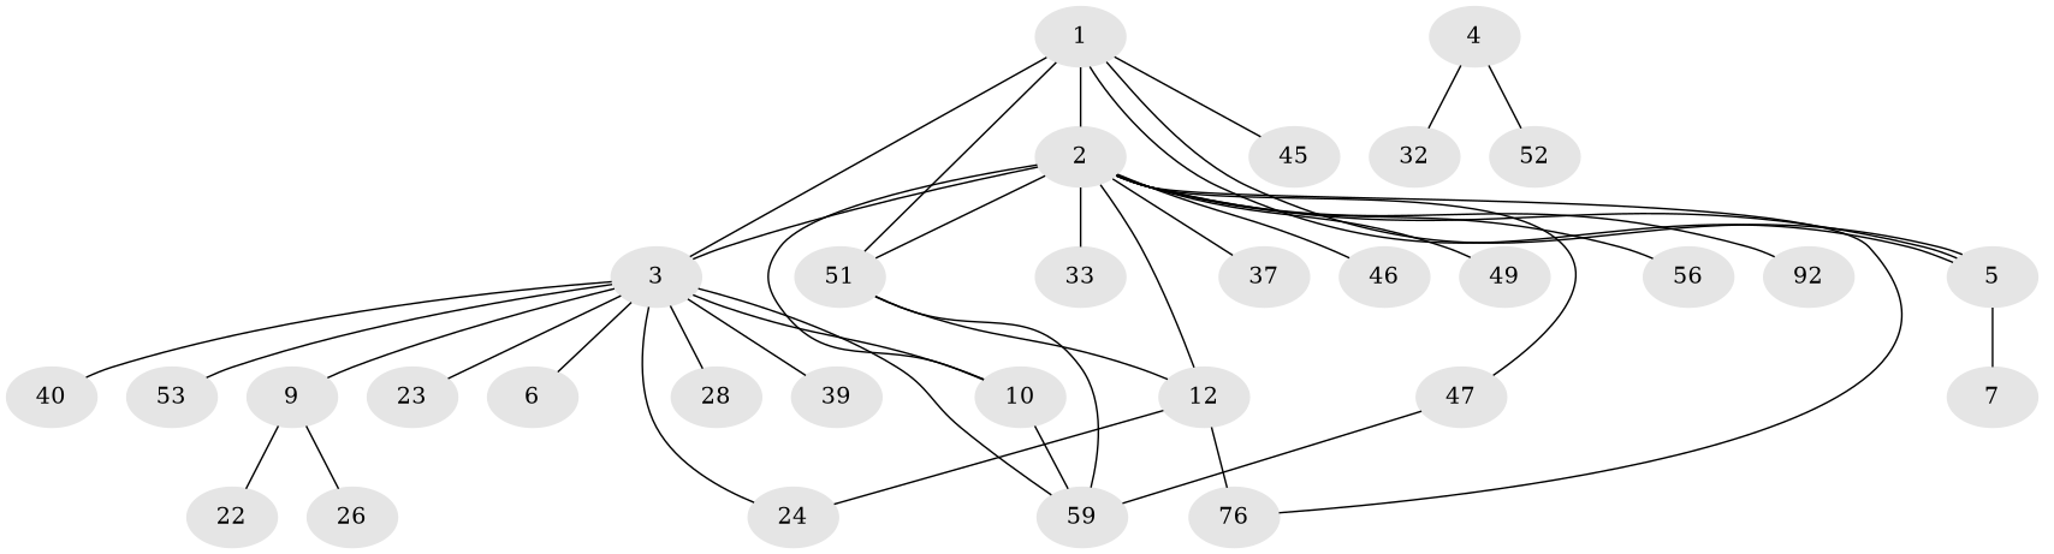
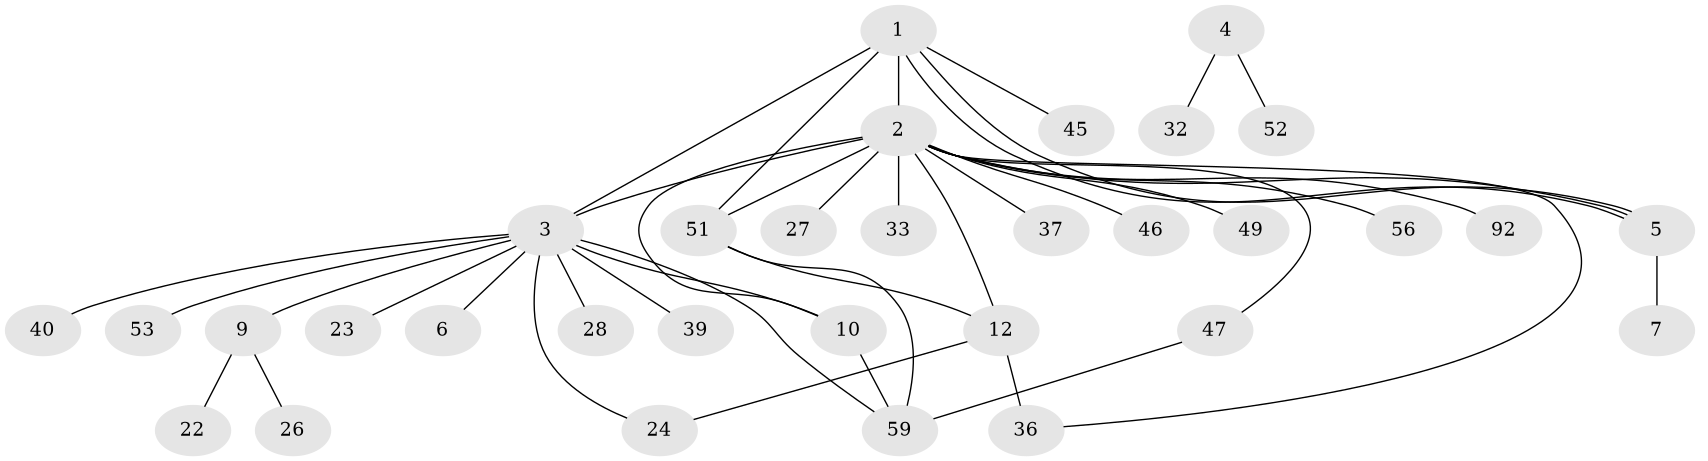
  graph {
    node [color=gray90 style=filled]
    1 [super="+30+18"]
    2 [super="+19+21+15+35+31+13"]
    3 [super="+8"]
    5
    n5 [label=51 super="+16"]
    45
    10 [super="+34+29"]
    12 [super="+38+50"]
+   27 [super="+63"]
    33
-   36 [label=76]
+   36
    37
    46
    47
    49
    56
    n17 [label=92]
    6
    9 [super="+14"]
    23
    24
    28
    39
    40 [super="+44"]
    53
    59 [super="+60"]
    4
    32
    52
    7
    22
    26
    1 -- 2 [weight=2]
    1 -- 3
    1 -- 5
    1 -- 5
    1 -- n5 [weight=2]
    1 -- 45
    2 -- 3 [weight=3]
    2 -- 5
    2 -- n5 [weight=3]
    2 -- 10
    2 -- 12
+   2 -- 27
    2 -- 33
    2 -- 36
    2 -- 37
    2 -- 46
    2 -- 47
    2 -- 49
    2 -- 56
    2 -- n17
    3 -- 10
    3 -- 6
    3 -- 9
    3 -- 23
    3 -- 24
    3 -- 28
    3 -- 39
    3 -- 40
    3 -- 53
    3 -- 59
    5 -- 7
    n5 -- 12
    n5 -- 59
    10 -- 59
    12 -- 36
    12 -- 24
    47 -- 59
    9 -- 22
    9 -- 26
    4 -- 32
    4 -- 52
  }
